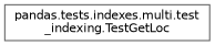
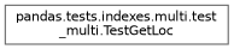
  digraph {
    rankdir=TB
-   n1 [color=gray40 fillcolor=white fontname=Helvetica fontsize=10 height=0.2 label="pandas.tests.indexes.multi.test\l_indexing.TestGetLoc" shape=box style=filled width=0.4]
+   n1 [color=gray40 fillcolor=white fontname=Helvetica fontsize=10 height=0.2 label="pandas.tests.indexes.multi.test\l_multi.TestGetLoc" shape=box style=filled width=0.4]
  }
